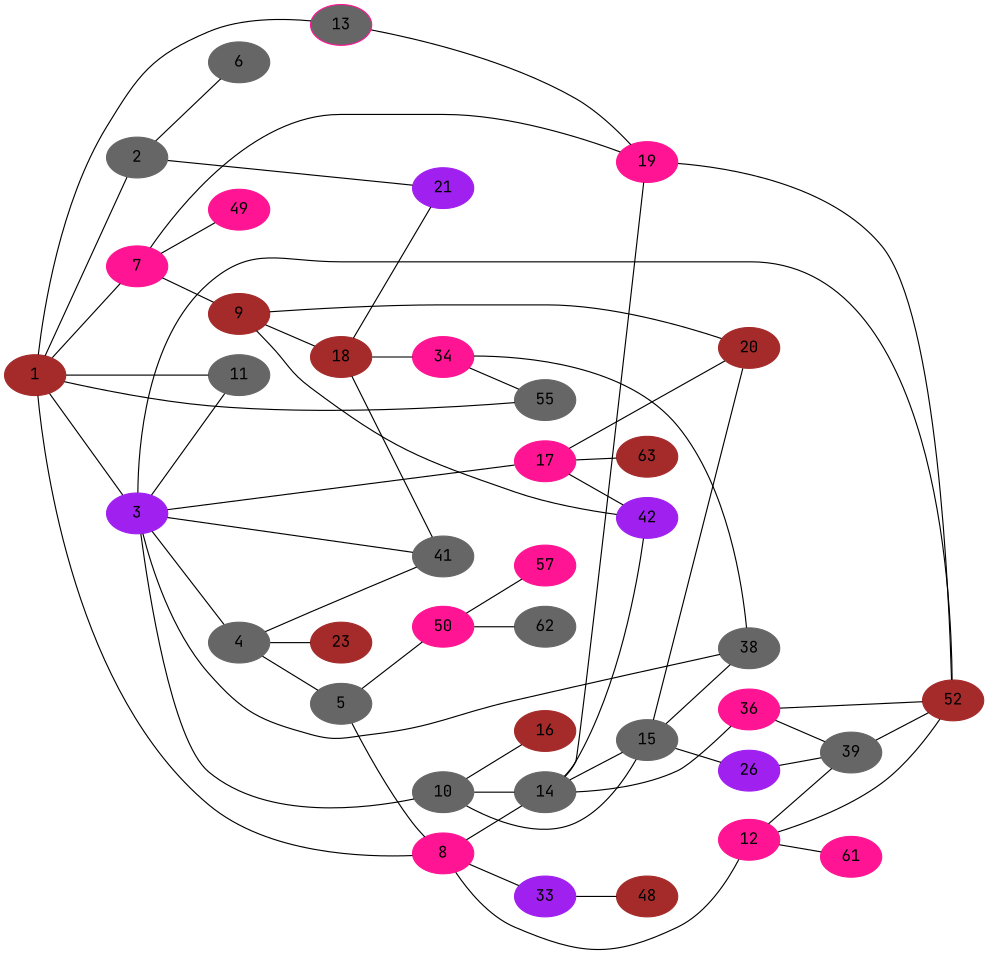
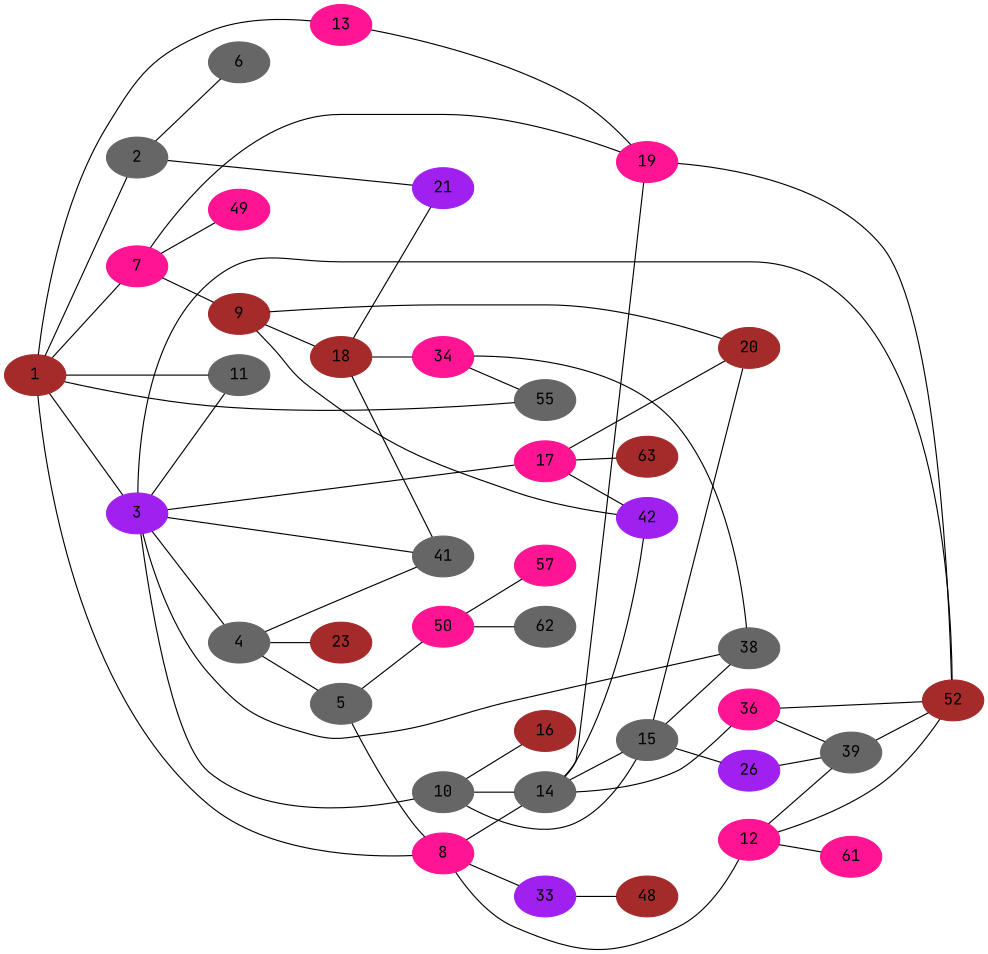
  graph {
    fontname="JetBrains Mono"
    rankdir=LR
    node [color=gray40 fontname="JetBrains Mono" style=filled]
    edge [fontname="JetBrains Mono"]
    1 [color=brown super="+28"]
    2 [super="+35"]
    3 [color=purple super="+59"]
    7 [color=deeppink super="+31"]
    8 [color=deeppink super="+47"]
    11
-   13 [color=deeppink fillcolor=gray40]
+   13 [color=deeppink]
    55 [super="+58"]
    6
    21 [color=purple]
    4 [super="+30"]
    10 [super="+29"]
    17 [color=deeppink super="+45"]
    38 [super="+60"]
    41
    52 [color=brown]
    9 [color=brown]
    19 [color=deeppink super="+24"]
    49 [color=deeppink super="+54"]
    12 [color=deeppink super="+27"]
    14 [super="+22"]
    33 [color=purple super="+37"]
    5 [super="+44"]
    23 [color=brown]
    15 [super="+25"]
    16 [color=brown]
    20 [color=brown super="+53"]
    42 [color=purple super="+56"]
    63 [color=brown]
    50 [color=deeppink super="+51"]
    18 [color=brown super="+46"]
    39 [super="+43"]
    61 [color=deeppink]
    36 [color=deeppink]
    48 [color=brown]
    34 [color=deeppink super="+40"]
    26 [color=purple super="+32"]
    57 [color=deeppink]
    62
    1 -- 2
    1 -- 3
    1 -- 7
    1 -- 8
    1 -- 11
    1 -- 13
    1 -- 55
    2 -- 6
    2 -- 21
    3 -- 11
    3 -- 4
    3 -- 10
    3 -- 17
    3 -- 38
    3 -- 41
    3 -- 52
    7 -- 9
    7 -- 19
    7 -- 49
    8 -- 12
    8 -- 14
    8 -- 33
    13 -- 19
    4 -- 41
    4 -- 5 [weight=2]
    4 -- 23
    10 -- 14
    10 -- 15
    10 -- 16
    17 -- 20
    17 -- 42
    17 -- 63
    9 -- 20
    9 -- 42
    9 -- 18
    19 -- 52
    12 -- 52
    12 -- 39
    12 -- 61
    14 -- 19
    14 -- 15
    14 -- 42
    14 -- 36
    33 -- 48
    5 -- 8
    5 -- 50
    15 -- 38
    15 -- 20
    15 -- 26
    50 -- 57
    50 -- 62
    18 -- 21
    18 -- 41
    18 -- 34
    39 -- 52
    36 -- 52
    36 -- 39
    34 -- 55
    34 -- 38
    26 -- 39
  }
